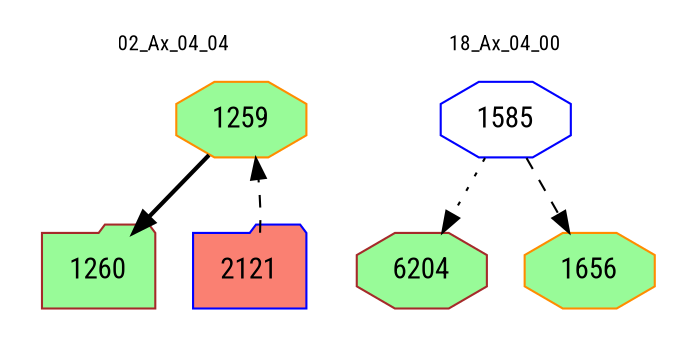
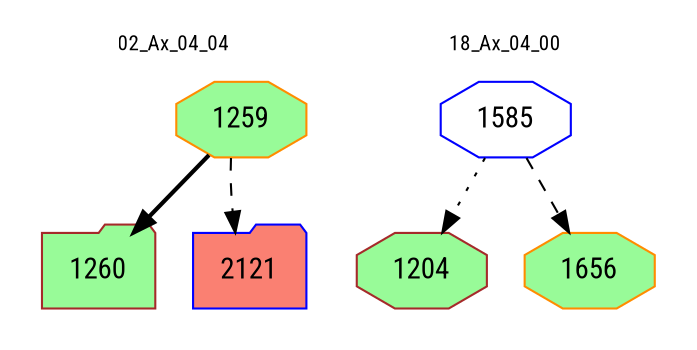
  digraph {
    fontname="Roboto Condensed"
    node [color=darkorange fillcolor=palegreen fontname="Roboto Condensed" shape=octagon style=filled]
    edge [color=black fontname="Roboto Condensed" style=dashed]
    n1 [label=1259]
    n2 [color=brown label=1260 shape=folder]
    n3 [color=blue fillcolor=salmon label=2121 shape=folder]
    n4 [color=blue fillcolor=white label=1585]
-   n5 [color=brown label=6204]
+   n5 [color=brown label=1204]
    n6 [label=1656]
    subgraph cluster_1 {
      color=white
      fontsize=10
      label="02_Ax_04_04"
      n1
      n2
      n3
    }
    subgraph cluster_2 {
      color=white
      fontsize=10
      label="18_Ax_04_00"
      n4
      n5
      n6
    }
    n1 -> n2 [style=bold]
-   n3 -> n1
+   n1 -> n3
    n4 -> n5 [style=dotted]
    n4 -> n6
  }
